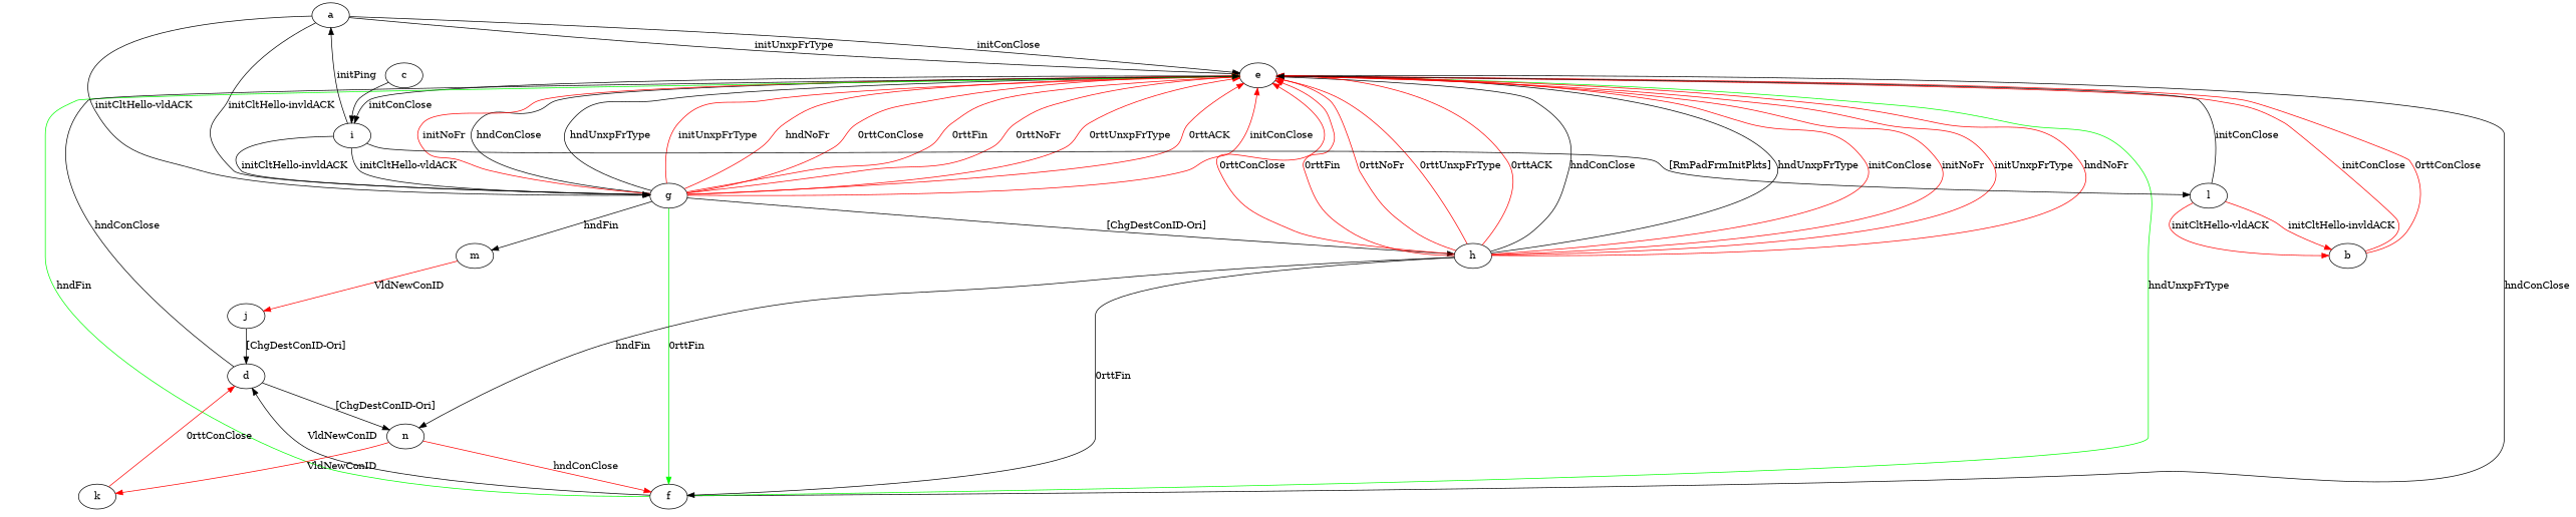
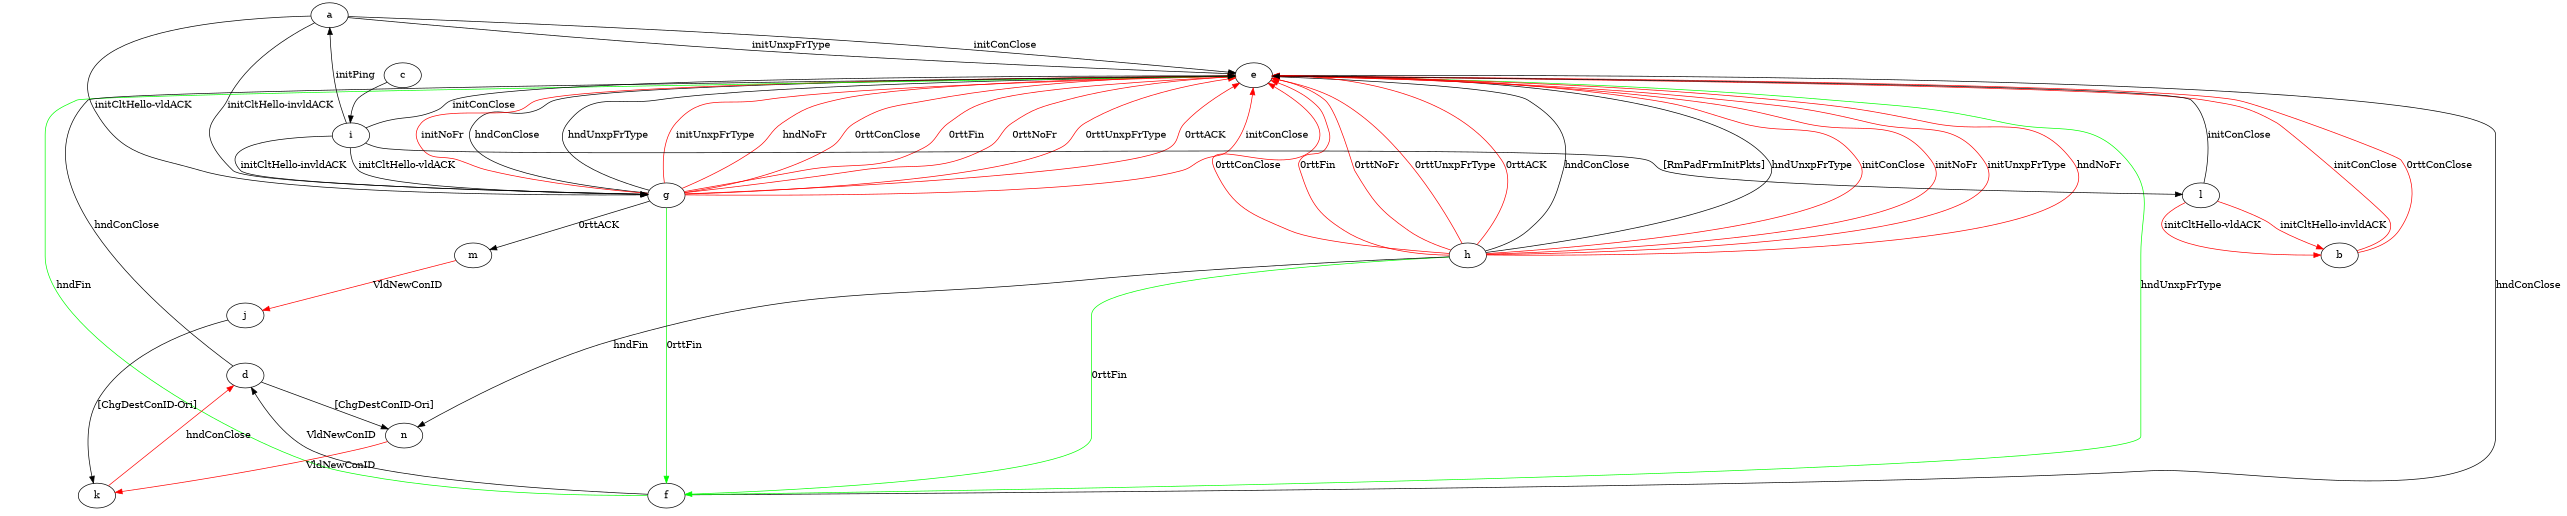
  digraph {
    edge [color=red]
    a
    e
    g
    f
    h
    m
    d
    n
    j
    b
    c
    i
    l
    k
    a -> e [label="initConClose " color=""]
    a -> e [label="initUnxpFrType " color=""]
    a -> g [label="initCltHello-vldACK " color=""]
    a -> g [label="initCltHello-invldACK " color=""]
    g -> e [label="hndConClose " color=""]
    g -> e [label="hndUnxpFrType " color=""]
    g -> e [label="initConClose "]
    g -> e [label="initNoFr "]
    g -> e [label="initUnxpFrType "]
    g -> e [label="hndNoFr "]
    g -> e [label="0rttConClose "]
    g -> e [label="0rttFin "]
    g -> e [label="0rttNoFr "]
    g -> e [label="0rttUnxpFrType "]
    g -> e [label="0rttACK "]
    g -> f [color=green label="0rttFin "]
-   g -> h [label="[ChgDestConID-Ori] " color=""]
-   g -> m [label="hndFin " color=""]
+   g -> m [label="0rttACK " color=""]
    f -> e [label="hndConClose " color=""]
    f -> e [color=green label="hndFin "]
    f -> e [color=green label="hndUnxpFrType "]
    f -> d [color=black label="VldNewConID "]
    h -> e [label="hndConClose " color=""]
    h -> e [label="hndUnxpFrType " color=""]
    h -> e [label="initConClose "]
    h -> e [label="initNoFr "]
    h -> e [label="initUnxpFrType "]
    h -> e [label="hndNoFr "]
    h -> e [label="0rttConClose "]
    h -> e [label="0rttFin "]
    h -> e [label="0rttNoFr "]
    h -> e [label="0rttUnxpFrType "]
    h -> e [label="0rttACK "]
-   h -> f [color=black label="0rttFin "]
+   h -> f [color=green label="0rttFin "]
    h -> n [label="hndFin " color=""]
    m -> j [label="VldNewConID "]
    d -> e [label="hndConClose " color=""]
    d -> n [label="[ChgDestConID-Ori] " color=""]
-   n -> f [label="hndConClose "]
    n -> k [label="VldNewConID "]
-   j -> d [label="[ChgDestConID-Ori] " color=""]
+   j -> k [label="[ChgDestConID-Ori] " color=""]
    b -> e [label="initConClose "]
    b -> e [label="0rttConClose "]
    c -> i [color=""]
    i -> a [label="initPing " color=""]
-   e -> i [label="initConClose " color=""]
+   i -> e [label="initConClose " color=""]
    i -> g [label="initCltHello-vldACK " color=""]
    i -> g [label="initCltHello-invldACK " color=""]
    i -> l [label="[RmPadFrmInitPkts] " color=""]
    l -> e [label="initConClose " color=""]
    l -> b [label="initCltHello-vldACK "]
    l -> b [label="initCltHello-invldACK "]
-   k -> d [label="0rttConClose "]
+   k -> d [label="hndConClose "]
  }
